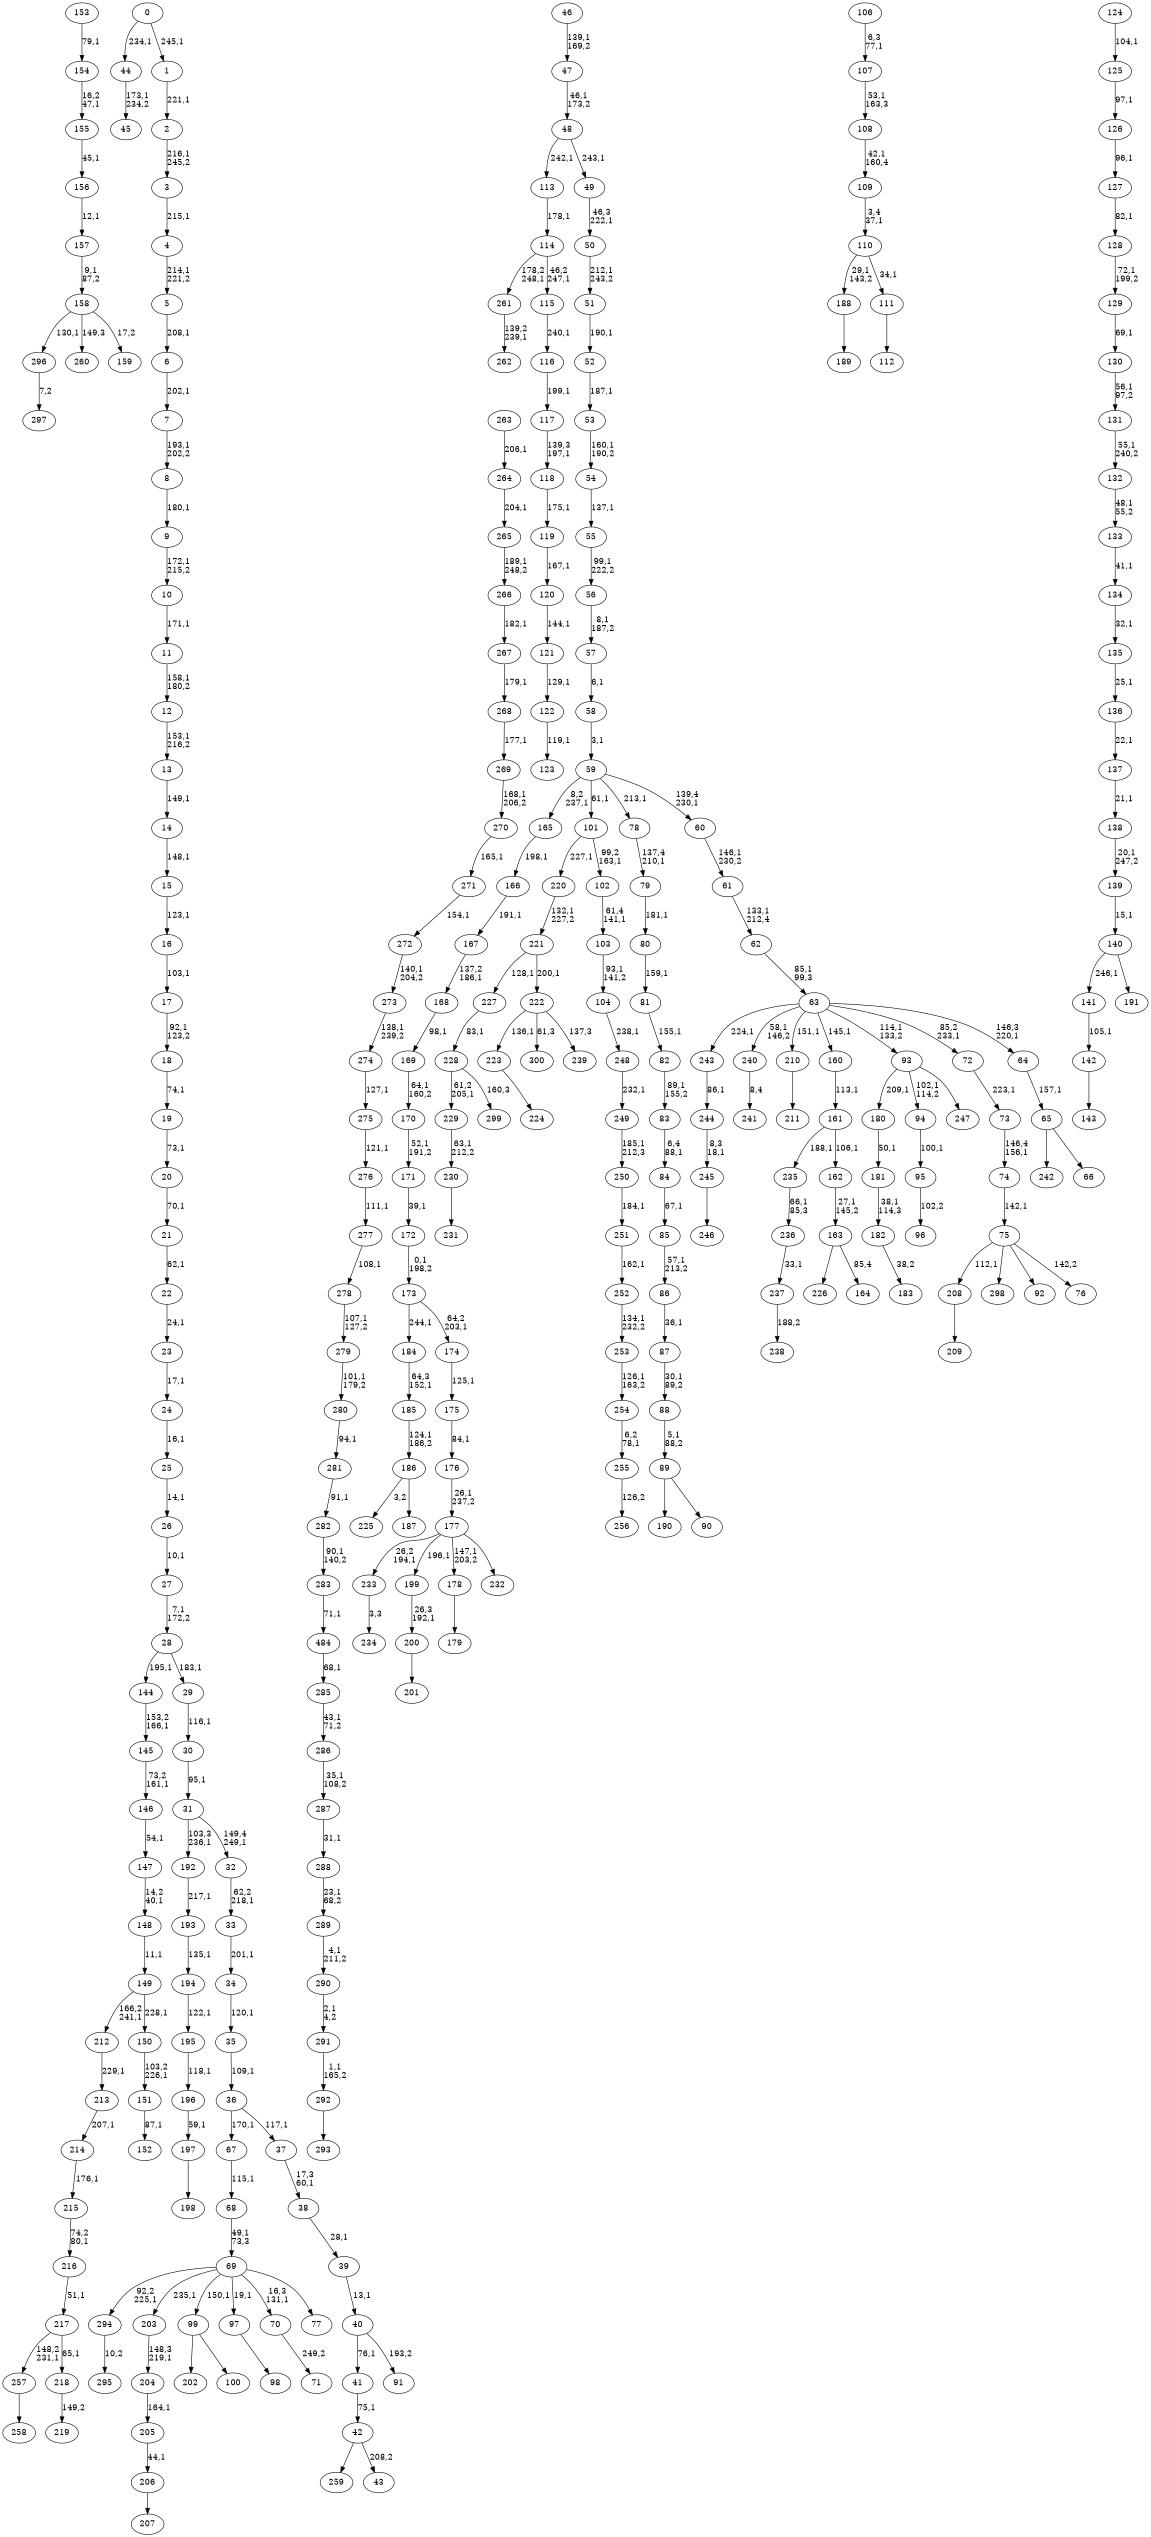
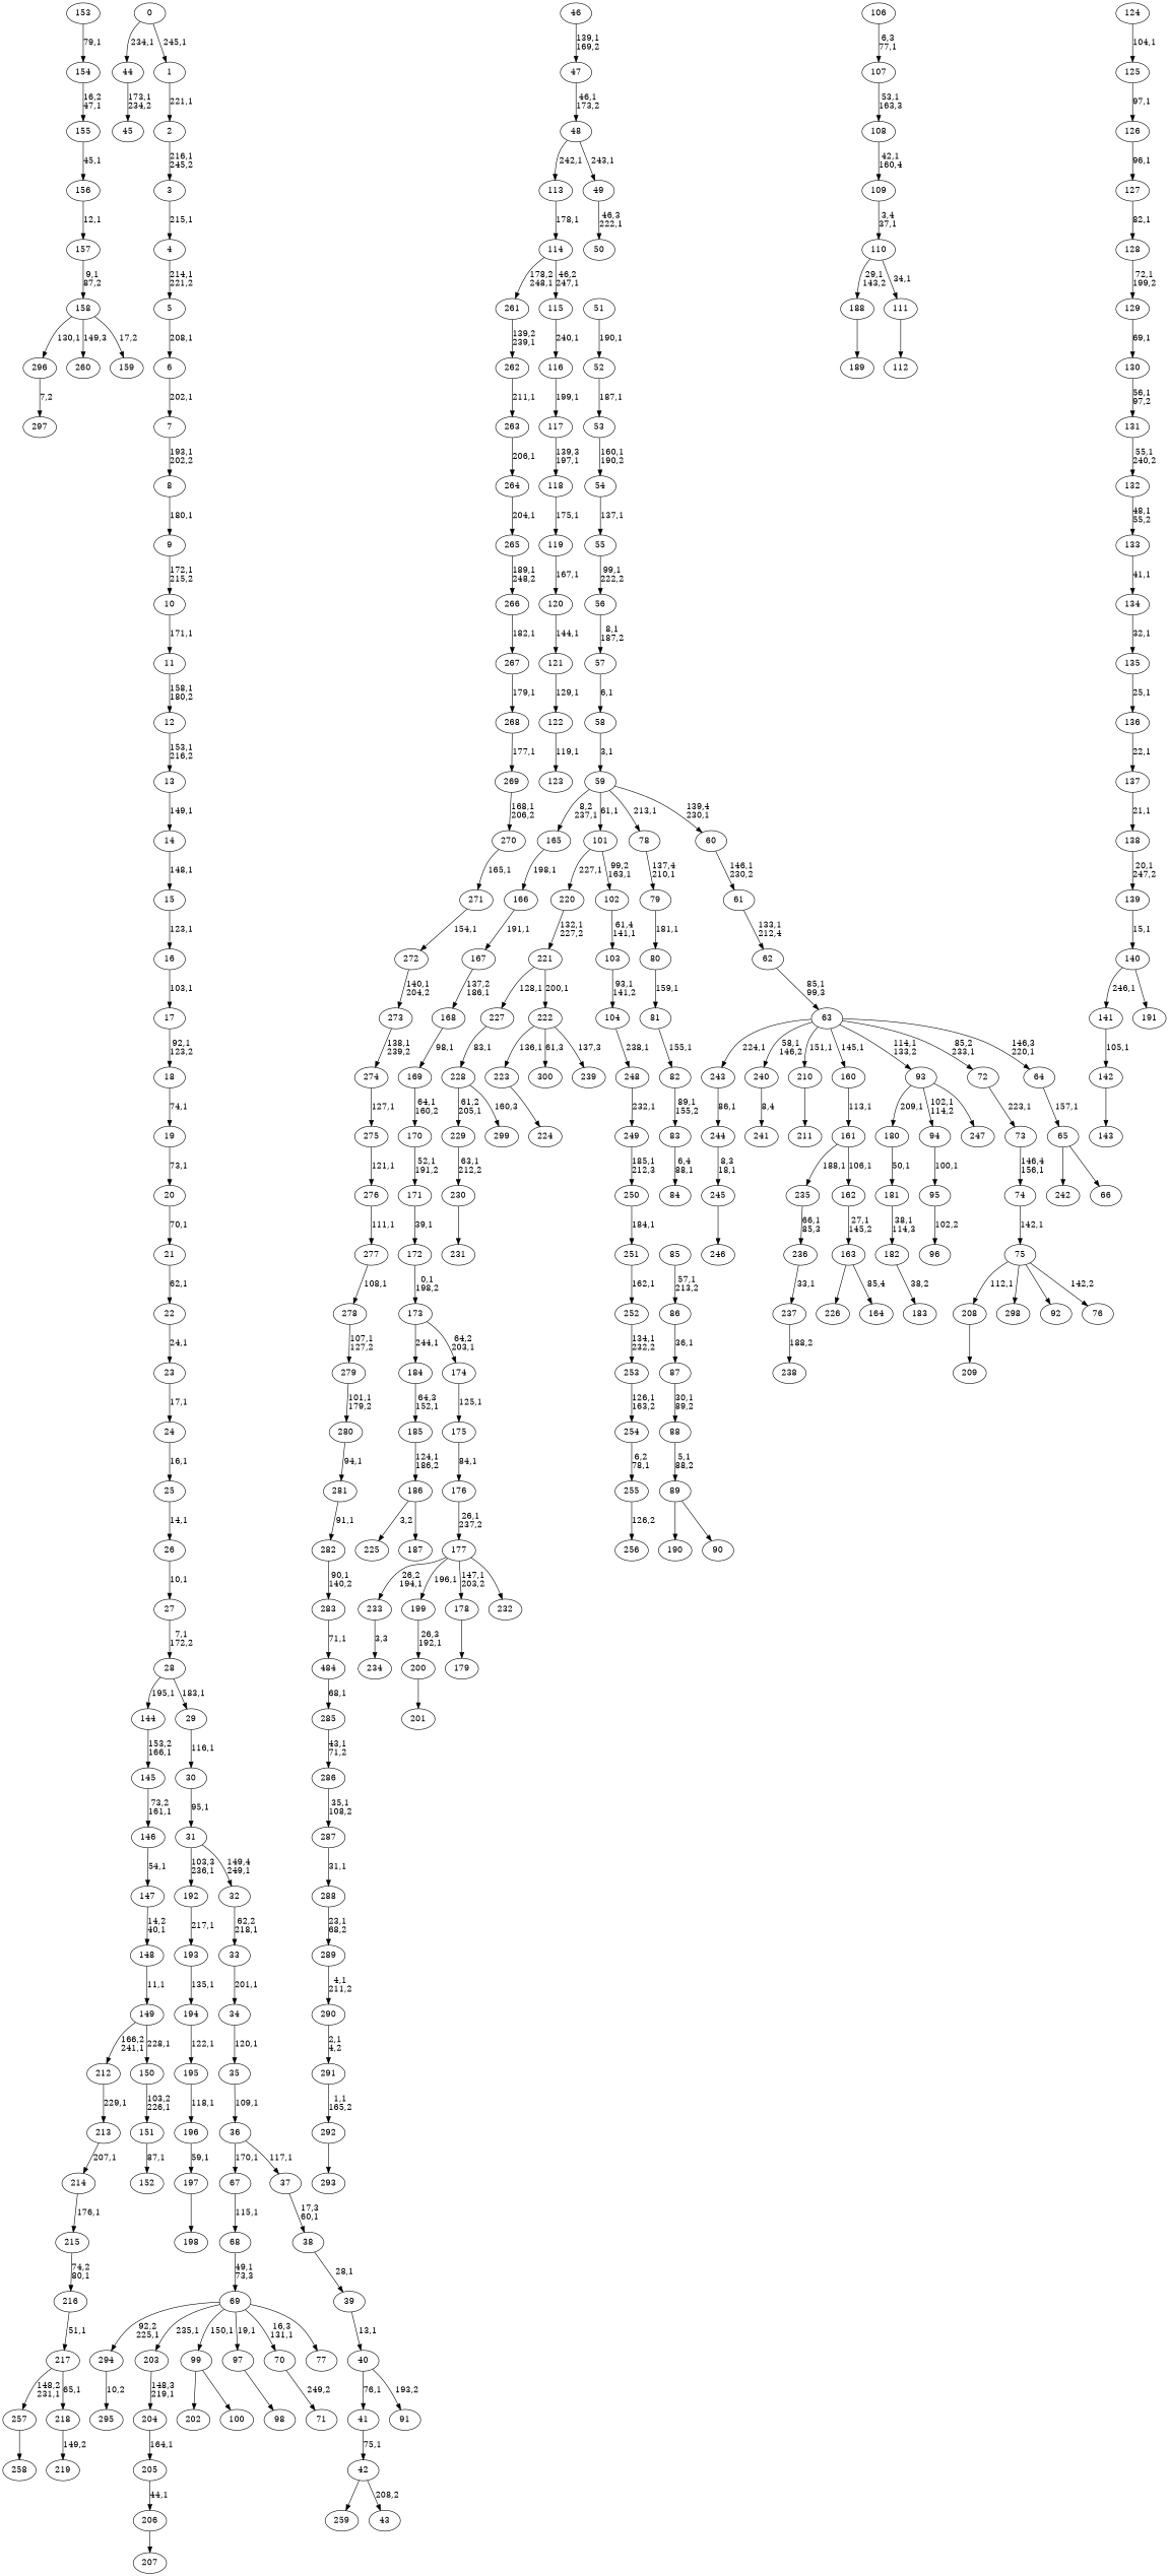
  digraph {
    296
    297
    294
    295
    292
    293
    291
    290
    289
    288
    287
    286
    285
    n14 [label=484]
    283
    282
    281
    280
    279
    278
    277
    276
    275
    274
    273
    272
    271
    270
    269
    268
    267
    266
    265
    264
    263
    262
    261
    257
    258
    255
    256
    254
    253
    252
    251
    250
    249
    248
    245
    246
    244
    243
    240
    241
    237
    238
    236
    235
    233
    234
    230
    231
    229
    228
    299
    227
    223
    224
    222
    300
    239
    221
    220
    218
    219
    217
    216
    215
    214
    213
    212
    210
    211
    208
    209
    206
    207
    205
    204
    203
    200
    201
    199
    197
    198
    196
    195
    194
    193
    192
    188
    189
    186
    225
    187
    185
    184
    182
    183
    181
    180
    178
    179
    177
    232
    176
    175
    174
    173
    172
    171
    170
    169
    168
    167
    166
    165
    163
    226
    164
    162
    161
    160
    158
    260
    159
    157
    156
    155
    154
    153
    151
    152
    150
    149
    148
    147
    146
    145
    144
    142
    143
    141
    140
    191
    139
    138
    137
    136
    135
    134
    133
    132
    131
    130
    129
    128
    127
    126
    125
    124
    122
    123
    121
    120
    119
    118
    117
    116
    115
    114
    113
    111
    112
    110
    109
    108
    107
    106
    104
    103
    102
    101
    99
    202
    100
    97
    98
    95
    96
    94
    93
    247
    89
    190
    90
    88
    87
    86
    85
    84
    83
    82
    81
    80
    79
    78
    75
    298
    92
    76
    74
    73
    72
    70
    71
    69
    77
    68
    67
    65
    242
    66
    64
    63
    62
    61
    60
    59
    58
    57
    56
    55
    54
    53
    52
    51
    50
    49
    48
    47
    46
    44
    45
    42
    259
    43
    41
    40
    91
    39
    38
    37
    36
    35
    34
    33
    32
    31
    30
    29
    28
    27
    26
    25
    24
    23
    22
    21
    20
    19
    18
    17
    16
    15
    14
    13
    12
    11
    10
    9
    8
    7
    6
    5
    4
    3
    2
    1
    0
    296 -> 297 [label="7,2"]
    294 -> 295 [label="10,2"]
    292 -> 293
    291 -> 292 [label="1,1\n165,2"]
    290 -> 291 [label="2,1\n4,2"]
    289 -> 290 [label="4,1\n211,2"]
    288 -> 289 [label="23,1\n68,2"]
    287 -> 288 [label="31,1"]
    286 -> 287 [label="35,1\n108,2"]
    285 -> 286 [label="43,1\n71,2"]
    n14 -> 285 [label="68,1"]
    283 -> n14 [label="71,1"]
    282 -> 283 [label="90,1\n140,2"]
    281 -> 282 [label="91,1"]
    280 -> 281 [label="94,1"]
    279 -> 280 [label="101,1\n179,2"]
    278 -> 279 [label="107,1\n127,2"]
    277 -> 278 [label="108,1"]
    276 -> 277 [label="111,1"]
    275 -> 276 [label="121,1"]
    274 -> 275 [label="127,1"]
    273 -> 274 [label="138,1\n239,2"]
    272 -> 273 [label="140,1\n204,2"]
    271 -> 272 [label="154,1"]
    270 -> 271 [label="165,1"]
    269 -> 270 [label="168,1\n206,2"]
    268 -> 269 [label="177,1"]
    267 -> 268 [label="179,1"]
    266 -> 267 [label="182,1"]
    265 -> 266 [label="189,1\n248,2"]
    264 -> 265 [label="204,1"]
    263 -> 264 [label="206,1"]
+   262 -> 263 [label="211,1"]
    261 -> 262 [label="139,2\n239,1"]
    257 -> 258
    255 -> 256 [label="126,2"]
    254 -> 255 [label="6,2\n78,1"]
    253 -> 254 [label="126,1\n163,2"]
    252 -> 253 [label="134,1\n232,2"]
    251 -> 252 [label="162,1"]
    250 -> 251 [label="184,1"]
    249 -> 250 [label="185,1\n212,3"]
    248 -> 249 [label="232,1"]
    245 -> 246
    244 -> 245 [label="8,3\n18,1"]
    243 -> 244 [label="86,1"]
    240 -> 241 [label="8,4"]
    237 -> 238 [label="188,2"]
    236 -> 237 [label="33,1"]
    235 -> 236 [label="66,1\n85,3"]
    233 -> 234 [label="3,3"]
    230 -> 231
    229 -> 230 [label="63,1\n212,2"]
    228 -> 229 [label="61,2\n205,1"]
    228 -> 299 [label="160,3"]
    227 -> 228 [label="83,1"]
    223 -> 224
    222 -> 223 [label="136,1"]
    222 -> 300 [label="61,3"]
    222 -> 239 [label="137,3"]
    221 -> 227 [label="128,1"]
    221 -> 222 [label="200,1"]
    220 -> 221 [label="132,1\n227,2"]
    218 -> 219 [label="149,2"]
    217 -> 257 [label="148,2\n231,1"]
    217 -> 218 [label="65,1"]
    216 -> 217 [label="51,1"]
    215 -> 216 [label="74,2\n80,1"]
    214 -> 215 [label="176,1"]
    213 -> 214 [label="207,1"]
    212 -> 213 [label="229,1"]
    210 -> 211
    208 -> 209
    206 -> 207
    205 -> 206 [label="44,1"]
    204 -> 205 [label="164,1"]
    203 -> 204 [label="148,3\n219,1"]
    200 -> 201
    199 -> 200 [label="26,3\n192,1"]
    197 -> 198
    196 -> 197 [label="59,1"]
    195 -> 196 [label="118,1"]
    194 -> 195 [label="122,1"]
    193 -> 194 [label="135,1"]
    192 -> 193 [label="217,1"]
    188 -> 189
    186 -> 225 [label="3,2"]
    186 -> 187
    185 -> 186 [label="124,1\n186,2"]
    184 -> 185 [label="64,3\n152,1"]
    182 -> 183 [label="38,2"]
    181 -> 182 [label="38,1\n114,3"]
    180 -> 181 [label="50,1"]
    178 -> 179
    177 -> 233 [label="26,2\n194,1"]
    177 -> 199 [label="196,1"]
    177 -> 178 [label="147,1\n203,2"]
    177 -> 232
    176 -> 177 [label="26,1\n237,2"]
    175 -> 176 [label="84,1"]
    174 -> 175 [label="125,1"]
    173 -> 184 [label="244,1"]
    173 -> 174 [label="64,2\n203,1"]
    172 -> 173 [label="0,1\n198,2"]
    171 -> 172 [label="39,1"]
    170 -> 171 [label="52,1\n191,2"]
    169 -> 170 [label="64,1\n160,2"]
    168 -> 169 [label="98,1"]
    167 -> 168 [label="137,2\n186,1"]
    166 -> 167 [label="191,1"]
    165 -> 166 [label="198,1"]
    163 -> 226
    163 -> 164 [label="85,4"]
    162 -> 163 [label="27,1\n145,2"]
    161 -> 235 [label="188,1"]
    161 -> 162 [label="106,1"]
    160 -> 161 [label="113,1"]
    158 -> 296 [label="130,1"]
    158 -> 260 [label="149,3"]
    158 -> 159 [label="17,2"]
    157 -> 158 [label="9,1\n87,2"]
    156 -> 157 [label="12,1"]
    155 -> 156 [label="45,1"]
    154 -> 155 [label="16,2\n47,1"]
    153 -> 154 [label="79,1"]
    151 -> 152 [label="87,1"]
    150 -> 151 [label="103,2\n226,1"]
    149 -> 212 [label="166,2\n241,1"]
    149 -> 150 [label="228,1"]
    148 -> 149 [label="11,1"]
    147 -> 148 [label="14,2\n40,1"]
    146 -> 147 [label="54,1"]
    145 -> 146 [label="73,2\n161,1"]
    144 -> 145 [label="153,2\n166,1"]
    142 -> 143
    141 -> 142 [label="105,1"]
    140 -> 141 [label="246,1"]
    140 -> 191
    139 -> 140 [label="15,1"]
    138 -> 139 [label="20,1\n247,2"]
    137 -> 138 [label="21,1"]
    136 -> 137 [label="22,1"]
    135 -> 136 [label="25,1"]
    134 -> 135 [label="32,1"]
    133 -> 134 [label="41,1"]
    132 -> 133 [label="48,1\n55,2"]
    131 -> 132 [label="55,1\n240,2"]
    130 -> 131 [label="56,1\n97,2"]
    129 -> 130 [label="69,1"]
    128 -> 129 [label="72,1\n199,2"]
    127 -> 128 [label="82,1"]
    126 -> 127 [label="96,1"]
    125 -> 126 [label="97,1"]
    124 -> 125 [label="104,1"]
    122 -> 123 [label="119,1"]
    121 -> 122 [label="129,1"]
    120 -> 121 [label="144,1"]
    119 -> 120 [label="167,1"]
    118 -> 119 [label="175,1"]
    117 -> 118 [label="139,3\n197,1"]
    116 -> 117 [label="199,1"]
    115 -> 116 [label="240,1"]
    114 -> 261 [label="178,2\n248,1"]
    114 -> 115 [label="46,2\n247,1"]
    113 -> 114 [label="178,1"]
    111 -> 112
    110 -> 188 [label="29,1\n143,2"]
    110 -> 111 [label="34,1"]
    109 -> 110 [label="3,4\n37,1"]
    108 -> 109 [label="42,1\n160,4"]
    107 -> 108 [label="53,1\n163,3"]
    106 -> 107 [label="6,3\n77,1"]
    104 -> 248 [label="238,1"]
    103 -> 104 [label="93,1\n141,2"]
    102 -> 103 [label="61,4\n141,1"]
    101 -> 220 [label="227,1"]
    101 -> 102 [label="99,2\n163,1"]
    99 -> 202
    99 -> 100
    97 -> 98
    95 -> 96 [label="102,2"]
    94 -> 95 [label="100,1"]
    93 -> 180 [label="209,1"]
    93 -> 94 [label="102,1\n114,2"]
    93 -> 247
    89 -> 190
    89 -> 90
    88 -> 89 [label="5,1\n88,2"]
    87 -> 88 [label="30,1\n89,2"]
    86 -> 87 [label="36,1"]
    85 -> 86 [label="57,1\n213,2"]
-   84 -> 85 [label="67,1"]
    83 -> 84 [label="6,4\n88,1"]
    82 -> 83 [label="89,1\n155,2"]
    81 -> 82 [label="155,1"]
    80 -> 81 [label="159,1"]
    79 -> 80 [label="181,1"]
    78 -> 79 [label="137,4\n210,1"]
    75 -> 208 [label="112,1"]
    75 -> 298
    75 -> 92
    75 -> 76 [label="142,2"]
    74 -> 75 [label="142,1"]
    73 -> 74 [label="146,4\n156,1"]
    72 -> 73 [label="223,1"]
    70 -> 71 [label="249,2"]
    69 -> 294 [label="92,2\n225,1"]
    69 -> 203 [label="235,1"]
    69 -> 99 [label="150,1"]
    69 -> 97 [label="19,1"]
    69 -> 70 [label="16,3\n131,1"]
    69 -> 77
    68 -> 69 [label="49,1\n73,3"]
    67 -> 68 [label="115,1"]
    65 -> 242
    65 -> 66
    64 -> 65 [label="157,1"]
    63 -> 243 [label="224,1"]
    63 -> 240 [label="58,1\n146,2"]
    63 -> 210 [label="151,1"]
    63 -> 160 [label="145,1"]
    63 -> 93 [label="114,1\n133,2"]
    63 -> 72 [label="85,2\n233,1"]
    63 -> 64 [label="146,3\n220,1"]
    62 -> 63 [label="85,1\n99,3"]
    61 -> 62 [label="133,1\n212,4"]
    60 -> 61 [label="146,1\n230,2"]
    59 -> 165 [label="8,2\n237,1"]
    59 -> 101 [label="61,1"]
    59 -> 78 [label="213,1"]
    59 -> 60 [label="139,4\n230,1"]
    58 -> 59 [label="3,1"]
    57 -> 58 [label="6,1"]
    56 -> 57 [label="8,1\n187,2"]
    55 -> 56 [label="99,1\n222,2"]
    54 -> 55 [label="137,1"]
    53 -> 54 [label="160,1\n190,2"]
    52 -> 53 [label="187,1"]
    51 -> 52 [label="190,1"]
-   50 -> 51 [label="212,1\n243,2"]
    49 -> 50 [label="46,3\n222,1"]
    48 -> 113 [label="242,1"]
    48 -> 49 [label="243,1"]
    47 -> 48 [label="46,1\n173,2"]
    46 -> 47 [label="139,1\n169,2"]
    44 -> 45 [label="173,1\n234,2"]
    42 -> 259
    42 -> 43 [label="208,2"]
    41 -> 42 [label="75,1"]
    40 -> 41 [label="76,1"]
    40 -> 91 [label="193,2"]
    39 -> 40 [label="13,1"]
    38 -> 39 [label="28,1"]
    37 -> 38 [label="17,3\n60,1"]
    36 -> 67 [label="170,1"]
    36 -> 37 [label="117,1"]
    35 -> 36 [label="109,1"]
    34 -> 35 [label="120,1"]
    33 -> 34 [label="201,1"]
    32 -> 33 [label="62,2\n218,1"]
    31 -> 192 [label="103,3\n236,1"]
    31 -> 32 [label="149,4\n249,1"]
    30 -> 31 [label="95,1"]
    29 -> 30 [label="116,1"]
    28 -> 144 [label="195,1"]
    28 -> 29 [label="183,1"]
    27 -> 28 [label="7,1\n172,2"]
    26 -> 27 [label="10,1"]
    25 -> 26 [label="14,1"]
    24 -> 25 [label="16,1"]
    23 -> 24 [label="17,1"]
    22 -> 23 [label="24,1"]
    21 -> 22 [label="62,1"]
    20 -> 21 [label="70,1"]
    19 -> 20 [label="73,1"]
    18 -> 19 [label="74,1"]
    17 -> 18 [label="92,1\n123,2"]
    16 -> 17 [label="103,1"]
    15 -> 16 [label="123,1"]
    14 -> 15 [label="148,1"]
    13 -> 14 [label="149,1"]
    12 -> 13 [label="153,1\n216,2"]
    11 -> 12 [label="158,1\n180,2"]
    10 -> 11 [label="171,1"]
    9 -> 10 [label="172,1\n215,2"]
    8 -> 9 [label="180,1"]
    7 -> 8 [label="193,1\n202,2"]
    6 -> 7 [label="202,1"]
    5 -> 6 [label="208,1"]
    4 -> 5 [label="214,1\n221,2"]
    3 -> 4 [label="215,1"]
    2 -> 3 [label="216,1\n245,2"]
    1 -> 2 [label="221,1"]
    0 -> 44 [label="234,1"]
    0 -> 1 [label="245,1"]
  }
